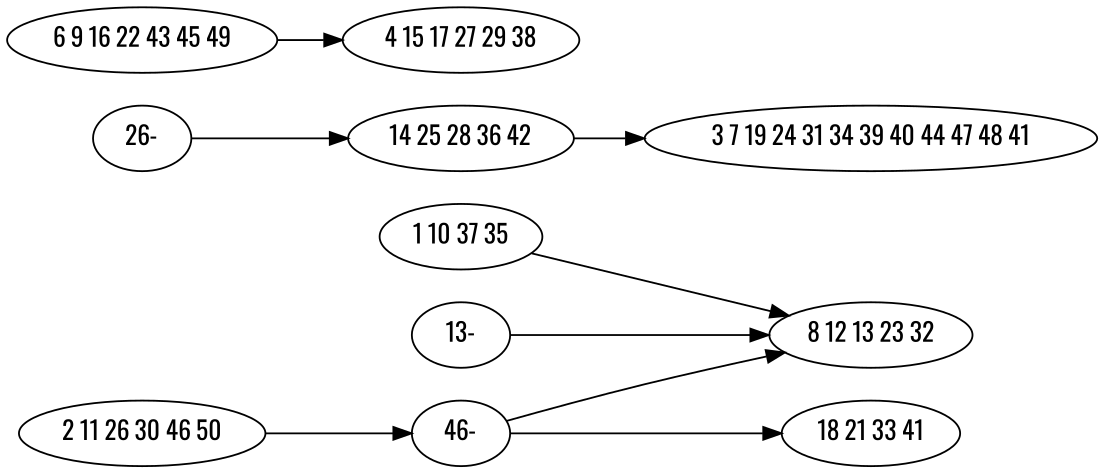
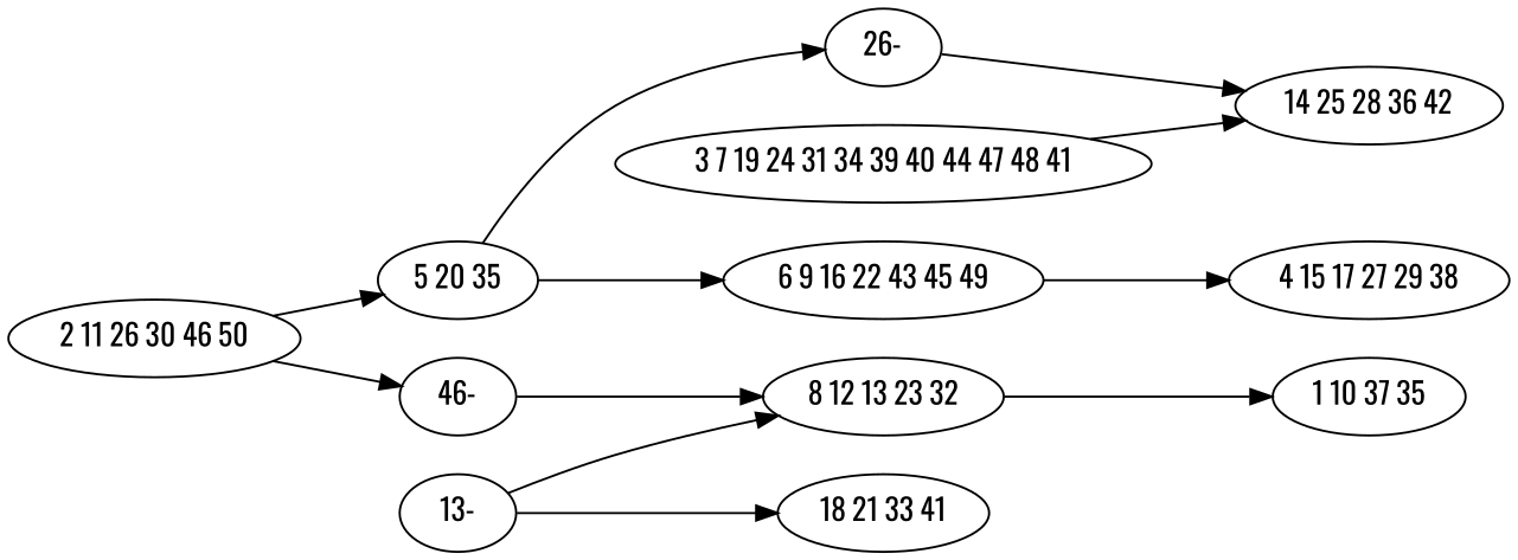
  digraph {
    fontname=Oswald
    rankdir=LR
    node [fontname=Oswald]
    edge [fontname=Oswald]
    n1 [label="2 11 26 30 46 50"]
+   n2 [label="5 20 35"]
    n3 [label="46-"]
    n4 [label="26-"]
    n5 [label="6 9 16 22 43 45 49"]
    n6 [label="8 12 13 23 32"]
    n7 [label="14 25 28 36 42"]
    n8 [label="4 15 17 27 29 38"]
    n9 [label="3 7 19 24 31 34 39 40 44 47 48 41"]
    n10 [label="1 10 37 35"]
    n11 [label="13-"]
    n12 [label="18 21 33 41"]
+   n1 -> n2
    n1 -> n3
+   n2 -> n4
+   n2 -> n5
    n3 -> n6
    n4 -> n7
    n5 -> n8
-   n10 -> n6
-   n7 -> n9
+   n6 -> n10
+   n9 -> n7
    n11 -> n6
-   n3 -> n12
+   n11 -> n12
  }
